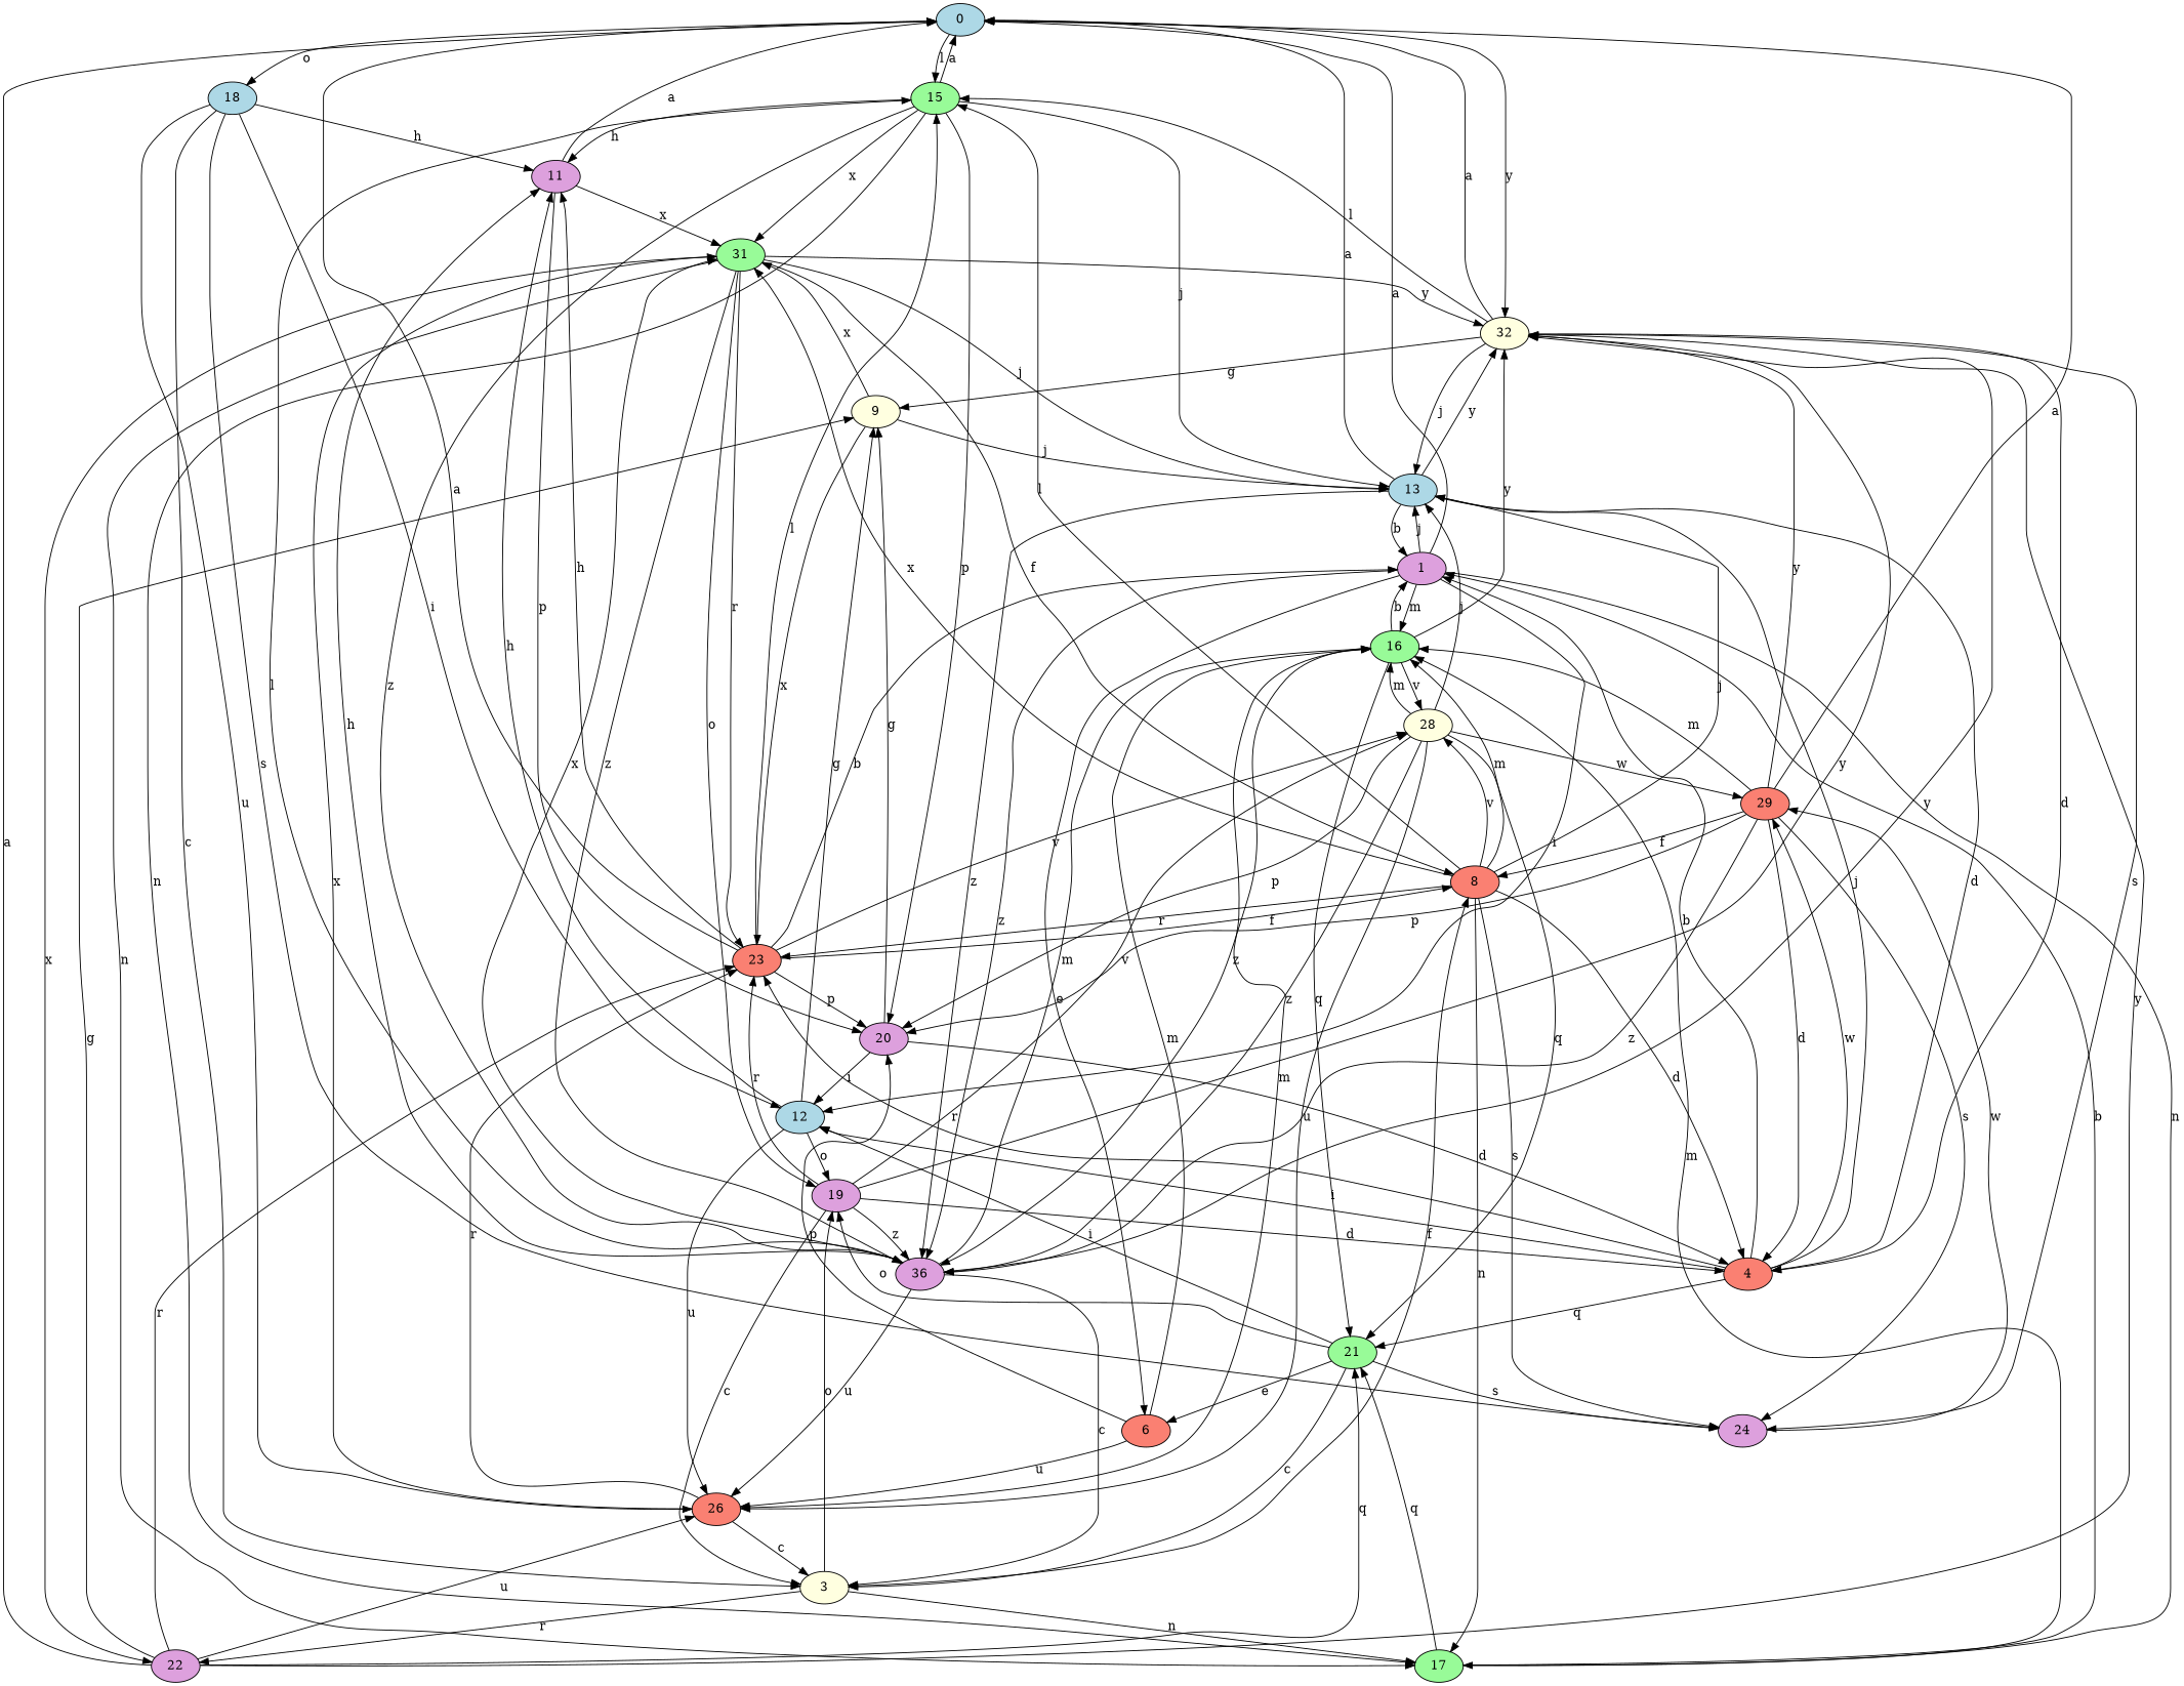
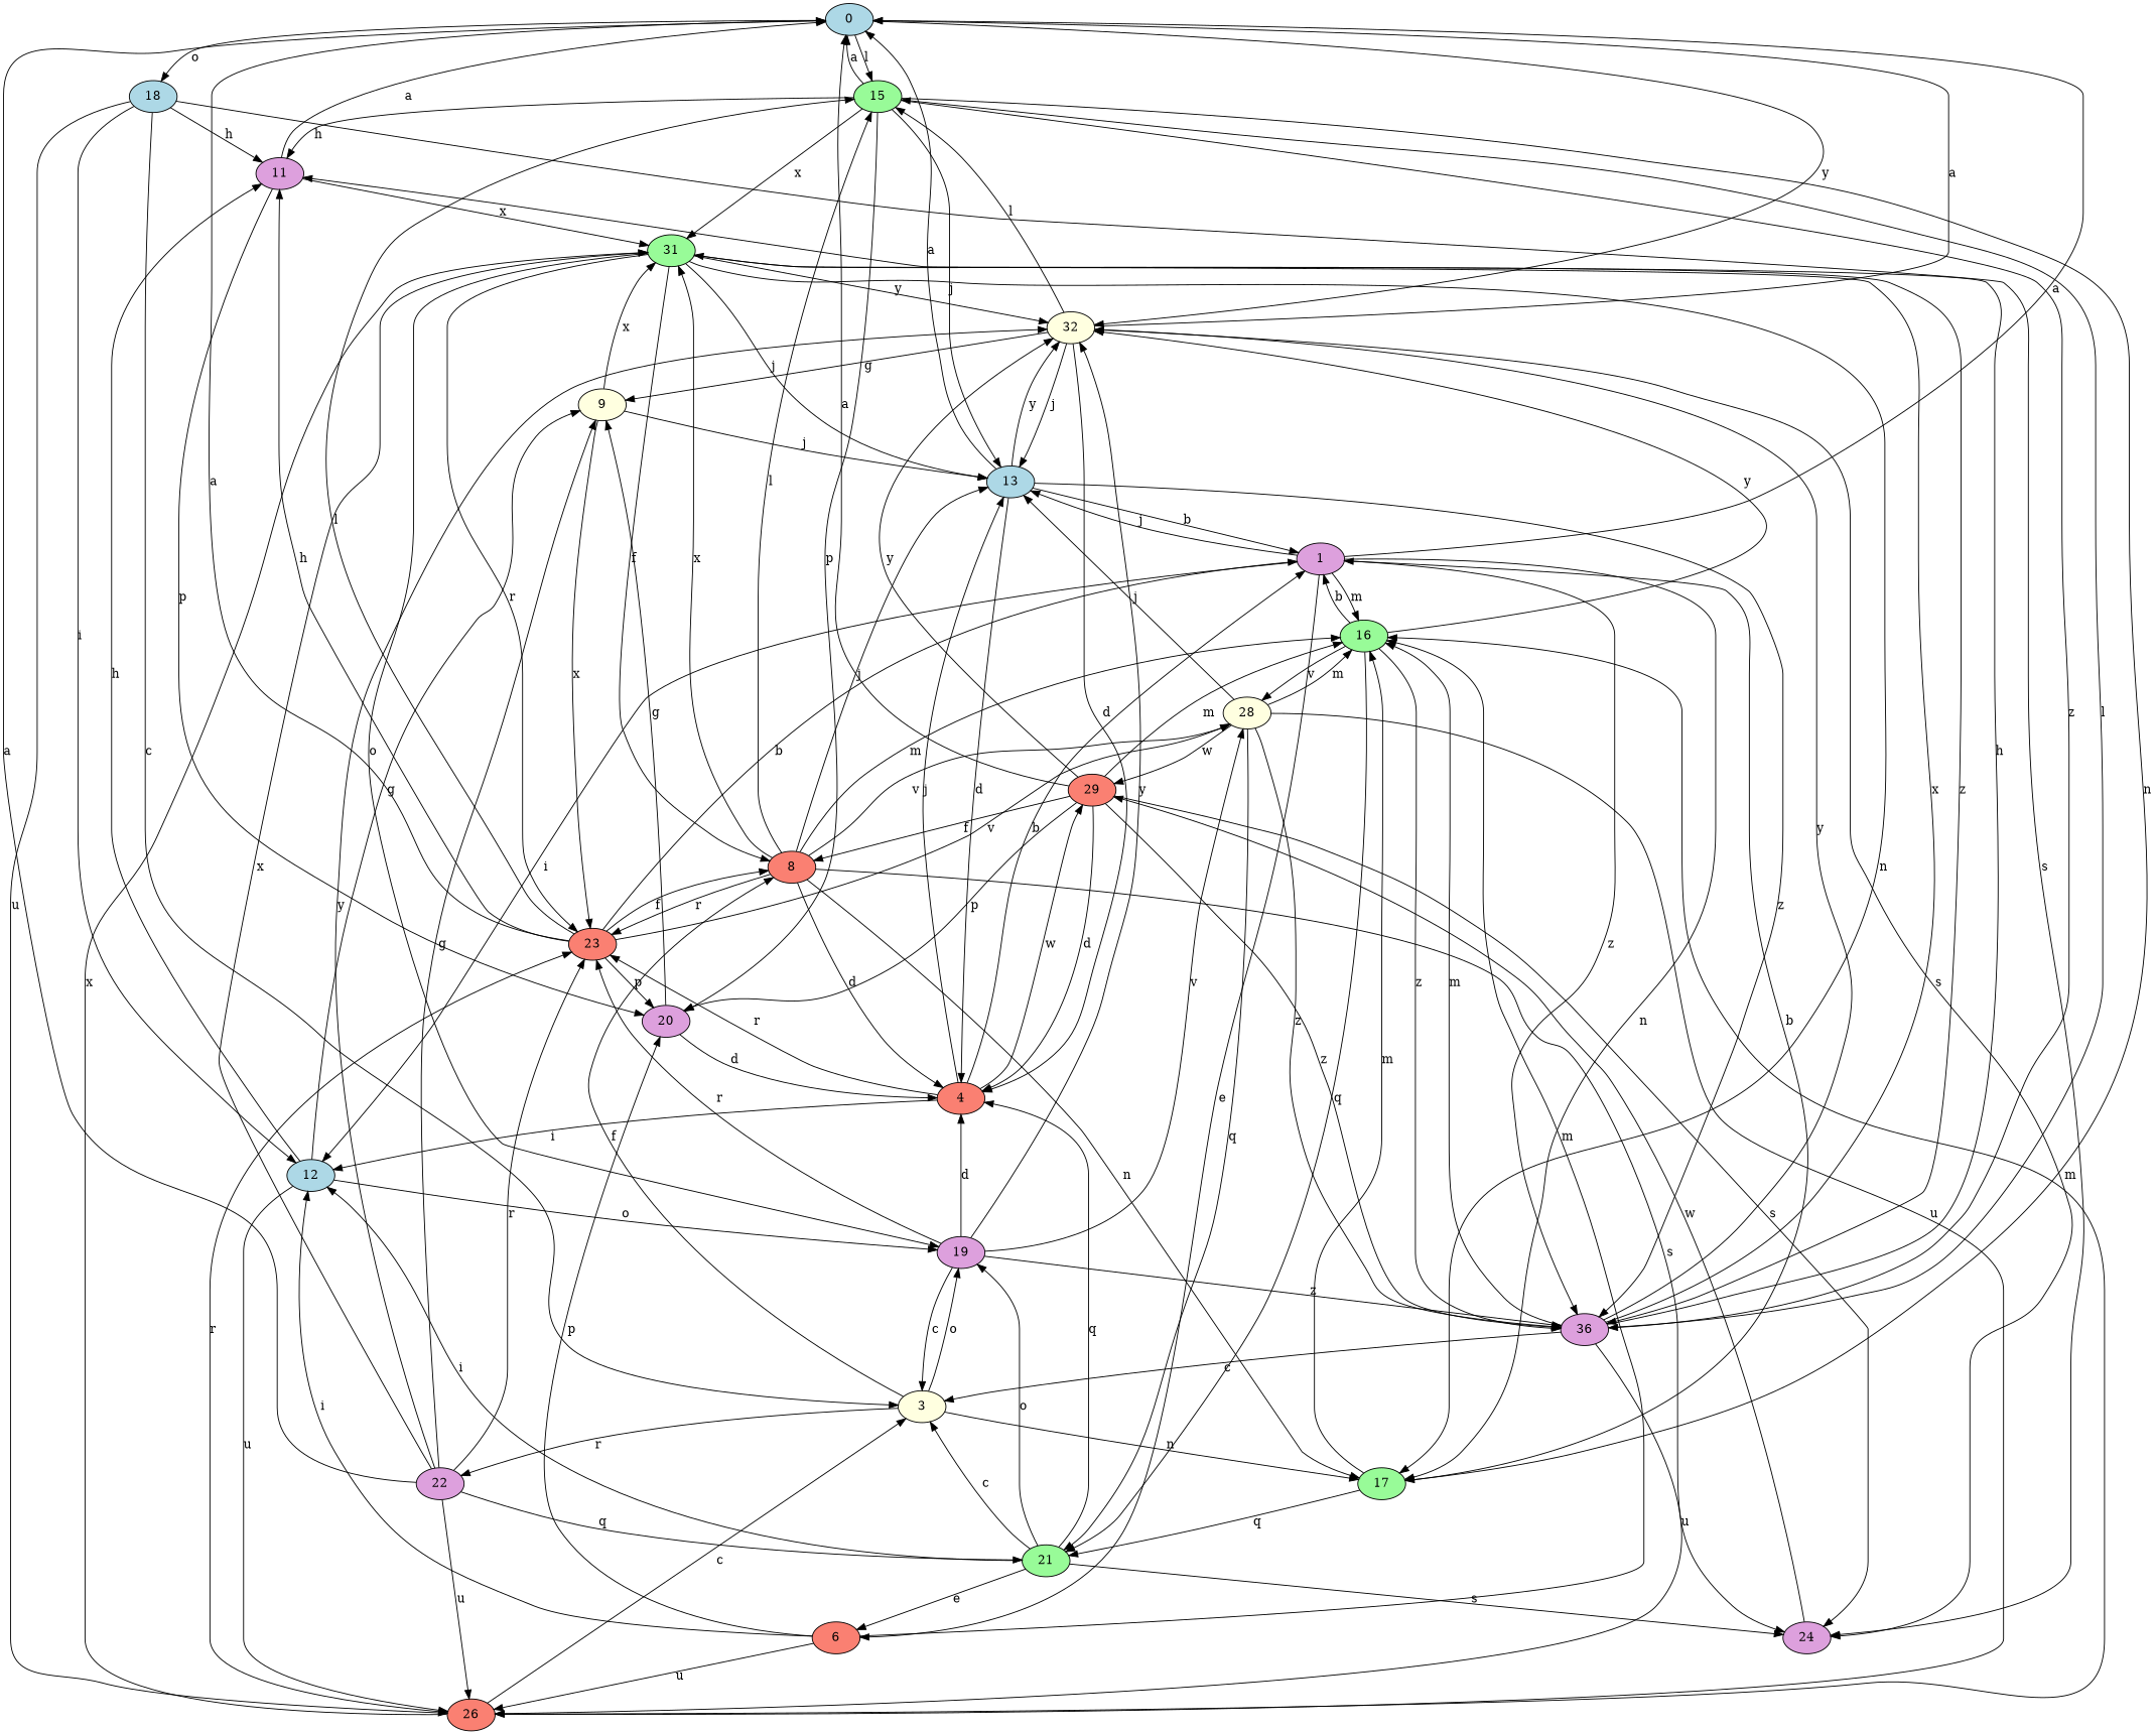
  strict digraph {
    node [fillcolor=plum style=filled]
    0 [fillcolor=lightblue]
    15 [fillcolor=palegreen]
    18 [fillcolor=lightblue]
    32 [fillcolor=lightyellow]
    13 [fillcolor=lightblue]
    17 [fillcolor=palegreen]
    n7 [label=36]
    20
    31 [fillcolor=palegreen]
    11
    12 [fillcolor=lightblue]
    3 [fillcolor=lightyellow]
    26 [fillcolor=salmon]
    24
    4 [fillcolor=salmon]
    9 [fillcolor=lightyellow]
    1
    6 [fillcolor=salmon]
    16 [fillcolor=palegreen]
    19
    21 [fillcolor=palegreen]
    28 [fillcolor=lightyellow]
    8 [fillcolor=salmon]
    22
    23 [fillcolor=salmon]
    29 [fillcolor=salmon]
    0 -> 15 [label=l]
    0 -> 18 [label=o]
    0 -> 32 [label=y]
    15 -> 0 [label=a]
    15 -> 13 [label=j]
    15 -> 17 [label=n]
    15 -> n7 [label=z]
    15 -> 20 [label=p]
    15 -> 31 [label=x]
    15 -> 11 [label=h]
    18 -> 11 [label=h]
    18 -> 12 [label=i]
    18 -> 3 [label=c]
    18 -> 26 [label=u]
    18 -> 24 [label=s]
    32 -> 0 [label=a]
    32 -> 15 [label=l]
    32 -> 13 [label=j]
    32 -> 24 [label=s]
    32 -> 4 [label=d]
    32 -> 9 [label=g]
    13 -> 0 [label=a]
    13 -> 32 [label=y]
    13 -> n7 [label=z]
    13 -> 4 [label=d]
    13 -> 1 [label=b]
    17 -> 1 [label=b]
    17 -> 16 [label=m]
    17 -> 21 [label=q]
    n7 -> 15 [label=l]
    n7 -> 32 [label=y]
    n7 -> 31 [label=x]
    n7 -> 11 [label=h]
    n7 -> 3 [label=c]
    n7 -> 26 [label=u]
    n7 -> 16 [label=m]
    20 -> 4 [label=d]
    20 -> 9 [label=g]
    31 -> 32 [label=y]
    31 -> 13 [label=j]
    31 -> 17 [label=n]
    31 -> n7 [label=z]
    31 -> 19 [label=o]
    31 -> 8 [label=f]
    31 -> 23 [label=r]
    11 -> 0 [label=a]
    11 -> 20 [label=p]
    11 -> 31 [label=x]
    12 -> 11 [label=h]
    12 -> 26 [label=u]
    12 -> 9 [label=g]
    12 -> 19 [label=o]
    3 -> 17 [label=n]
    3 -> 19 [label=o]
    3 -> 8 [label=f]
    3 -> 22 [label=r]
    26 -> 31 [label=x]
    26 -> 3 [label=c]
    26 -> 16 [label=m]
    26 -> 23 [label=r]
    24 -> 29 [label=w]
    4 -> 13 [label=j]
    4 -> 12 [label=i]
    4 -> 1 [label=b]
-   4 -> 21 [label=q]
+   21 -> 4 [label=q]
    4 -> 23 [label=r]
    4 -> 29 [label=w]
    9 -> 13 [label=j]
    9 -> 31 [label=x]
    9 -> 23 [label=x]
    1 -> 0 [label=a]
    1 -> 13 [label=j]
    1 -> 17 [label=n]
    1 -> n7 [label=z]
    1 -> 12 [label=i]
    1 -> 6 [label=e]
    1 -> 16 [label=m]
    6 -> 20 [label=p]
-   20 -> 12 [label=i]
+   6 -> 12 [label=i]
    6 -> 26 [label=u]
    6 -> 16 [label=m]
    16 -> 32 [label=y]
    16 -> n7 [label=z]
    16 -> 1 [label=b]
    16 -> 21 [label=q]
    16 -> 28 [label=v]
    19 -> 32 [label=y]
    19 -> n7 [label=z]
    19 -> 3 [label=c]
    19 -> 4 [label=d]
    19 -> 28 [label=v]
    19 -> 23 [label=r]
    21 -> 12 [label=i]
    21 -> 3 [label=c]
    21 -> 24 [label=s]
    21 -> 6 [label=e]
    21 -> 19 [label=o]
    28 -> 13 [label=j]
    28 -> n7 [label=z]
-   28 -> 20 [label=p]
    28 -> 26 [label=u]
    28 -> 16 [label=m]
    28 -> 21 [label=q]
    28 -> 29 [label=w]
    8 -> 15 [label=l]
    8 -> 13 [label=j]
    8 -> 17 [label=n]
    8 -> 31 [label=x]
    8 -> 24 [label=s]
    8 -> 4 [label=d]
    8 -> 16 [label=m]
    8 -> 28 [label=v]
    8 -> 23 [label=r]
    22 -> 0 [label=a]
    22 -> 32 [label=y]
-   31 -> 22 [label=x]
+   22 -> 31 [label=x]
    22 -> 26 [label=u]
    22 -> 9 [label=g]
    22 -> 21 [label=q]
    22 -> 23 [label=r]
    23 -> 0 [label=a]
    23 -> 15 [label=l]
    23 -> 20 [label=p]
    23 -> 11 [label=h]
    23 -> 1 [label=b]
    23 -> 28 [label=v]
    23 -> 8 [label=f]
    29 -> 0 [label=a]
    29 -> 32 [label=y]
    29 -> n7 [label=z]
    29 -> 20 [label=p]
    29 -> 24 [label=s]
    29 -> 4 [label=d]
    29 -> 16 [label=m]
    29 -> 8 [label=f]
  }
